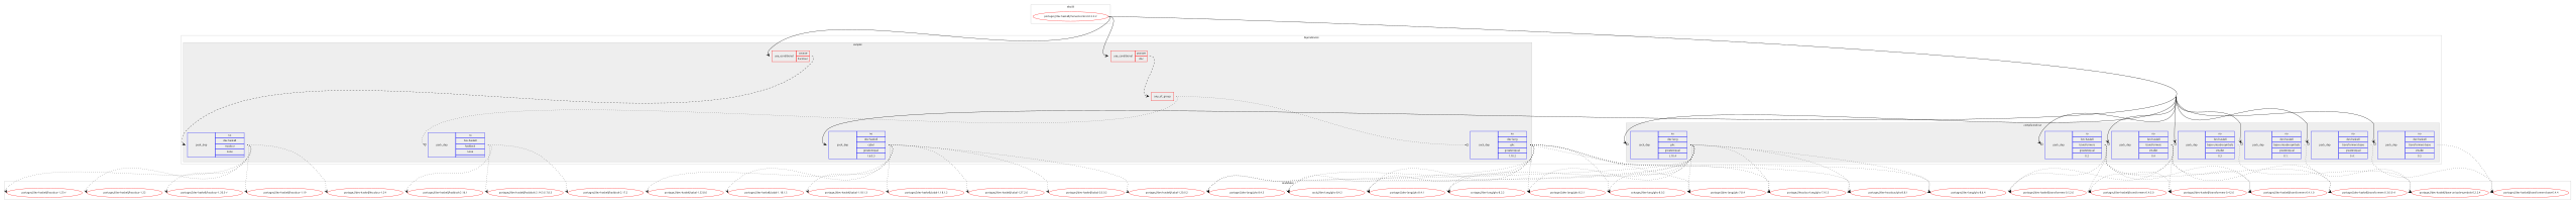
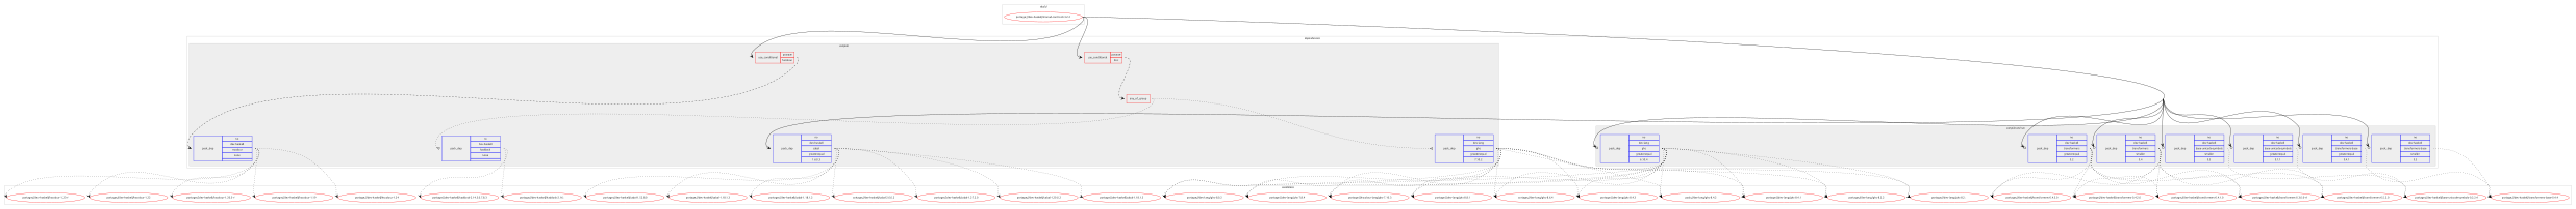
  digraph {
    compound=true
    concentrate=true
    fontname=Ubuntu
    fontsize=10
    newrank=true
    rankdir=TB
    ranksep=1.5
    node [color=red fontname=Ubuntu fontsize=10]
    edge [arrowhead=vee fontname=Ubuntu headport=w style=dotted tailport=e weight=100]
    n1 [label="portage://dev-haskell/monad-control-0.3.2.2" width=4]
    n2 [color=blue label=<<TABLE BORDER="0" CELLBORDER="1" CELLSPACING="0" CELLPADDING="4" WIDTH="220"><TR><TD ROWSPAN="6" CELLPADDING="30">pack_dep</TD></TR><TR><TD WIDTH="110">no</TD></TR><TR><TD>dev-haskell</TD></TR><TR><TD>haddock</TD></TR><TR><TD>none</TD></TR><TR><TD></TD></TR></TABLE>> shape=none]
    n3 [color=blue label=<<TABLE BORDER="0" CELLBORDER="1" CELLSPACING="0" CELLPADDING="4" WIDTH="220"><TR><TD ROWSPAN="6" CELLPADDING="30">pack_dep</TD></TR><TR><TD WIDTH="110">no</TD></TR><TR><TD>dev-lang</TD></TR><TR><TD>ghc</TD></TR><TR><TD>greaterequal</TD></TR><TR><TD>7.10.2</TD></TR></TABLE>> shape=none]
    n4 [label=<<TABLE BORDER="0" CELLBORDER="1" CELLSPACING="0" CELLPADDING="4"><TR><TD CELLPADDING="10">any_of_group</TD></TR></TABLE>> shape=none]
    n5 [label=<<TABLE BORDER="0" CELLBORDER="1" CELLSPACING="0" CELLPADDING="4"><TR><TD ROWSPAN="3" CELLPADDING="10">use_conditional</TD></TR><TR><TD>positive</TD></TR><TR><TD>doc</TD></TR></TABLE>> shape=none]
    n6 [color=blue label=<<TABLE BORDER="0" CELLBORDER="1" CELLSPACING="0" CELLPADDING="4" WIDTH="220"><TR><TD ROWSPAN="6" CELLPADDING="30">pack_dep</TD></TR><TR><TD WIDTH="110">no</TD></TR><TR><TD>dev-haskell</TD></TR><TR><TD>hscolour</TD></TR><TR><TD>none</TD></TR><TR><TD></TD></TR></TABLE>> shape=none]
    n7 [label=<<TABLE BORDER="0" CELLBORDER="1" CELLSPACING="0" CELLPADDING="4"><TR><TD ROWSPAN="3" CELLPADDING="10">use_conditional</TD></TR><TR><TD>positive</TD></TR><TR><TD>hscolour</TD></TR></TABLE>> shape=none]
    n8 [color=blue label=<<TABLE BORDER="0" CELLBORDER="1" CELLSPACING="0" CELLPADDING="4" WIDTH="220"><TR><TD ROWSPAN="6" CELLPADDING="30">pack_dep</TD></TR><TR><TD WIDTH="110">no</TD></TR><TR><TD>dev-haskell</TD></TR><TR><TD>cabal</TD></TR><TR><TD>greaterequal</TD></TR><TR><TD>1.6.0.3</TD></TR></TABLE>> shape=none]
    n9 [color=blue label=<<TABLE BORDER="0" CELLBORDER="1" CELLSPACING="0" CELLPADDING="4" WIDTH="220"><TR><TD ROWSPAN="6" CELLPADDING="30">pack_dep</TD></TR><TR><TD WIDTH="110">no</TD></TR><TR><TD>dev-haskell</TD></TR><TR><TD>base-unicode-symbols</TD></TR><TR><TD>greaterequal</TD></TR><TR><TD>0.1.1</TD></TR></TABLE>> shape=none]
    n10 [color=blue label=<<TABLE BORDER="0" CELLBORDER="1" CELLSPACING="0" CELLPADDING="4" WIDTH="220"><TR><TD ROWSPAN="6" CELLPADDING="30">pack_dep</TD></TR><TR><TD WIDTH="110">no</TD></TR><TR><TD>dev-haskell</TD></TR><TR><TD>base-unicode-symbols</TD></TR><TR><TD>smaller</TD></TR><TR><TD>0.3</TD></TR></TABLE>> shape=none]
    n11 [color=blue label=<<TABLE BORDER="0" CELLBORDER="1" CELLSPACING="0" CELLPADDING="4" WIDTH="220"><TR><TD ROWSPAN="6" CELLPADDING="30">pack_dep</TD></TR><TR><TD WIDTH="110">no</TD></TR><TR><TD>dev-haskell</TD></TR><TR><TD>transformers</TD></TR><TR><TD>greaterequal</TD></TR><TR><TD>0.2</TD></TR></TABLE>> shape=none]
    n12 [color=blue label=<<TABLE BORDER="0" CELLBORDER="1" CELLSPACING="0" CELLPADDING="4" WIDTH="220"><TR><TD ROWSPAN="6" CELLPADDING="30">pack_dep</TD></TR><TR><TD WIDTH="110">no</TD></TR><TR><TD>dev-haskell</TD></TR><TR><TD>transformers</TD></TR><TR><TD>smaller</TD></TR><TR><TD>0.4</TD></TR></TABLE>> shape=none]
    n13 [color=blue label=<<TABLE BORDER="0" CELLBORDER="1" CELLSPACING="0" CELLPADDING="4" WIDTH="220"><TR><TD ROWSPAN="6" CELLPADDING="30">pack_dep</TD></TR><TR><TD WIDTH="110">no</TD></TR><TR><TD>dev-haskell</TD></TR><TR><TD>transformers-base</TD></TR><TR><TD>greaterequal</TD></TR><TR><TD>0.4.1</TD></TR></TABLE>> shape=none]
    n14 [color=blue label=<<TABLE BORDER="0" CELLBORDER="1" CELLSPACING="0" CELLPADDING="4" WIDTH="220"><TR><TD ROWSPAN="6" CELLPADDING="30">pack_dep</TD></TR><TR><TD WIDTH="110">no</TD></TR><TR><TD>dev-haskell</TD></TR><TR><TD>transformers-base</TD></TR><TR><TD>smaller</TD></TR><TR><TD>0.5</TD></TR></TABLE>> shape=none]
    n15 [color=blue label=<<TABLE BORDER="0" CELLBORDER="1" CELLSPACING="0" CELLPADDING="4" WIDTH="220"><TR><TD ROWSPAN="6" CELLPADDING="30">pack_dep</TD></TR><TR><TD WIDTH="110">no</TD></TR><TR><TD>dev-lang</TD></TR><TR><TD>ghc</TD></TR><TR><TD>greaterequal</TD></TR><TR><TD>6.10.4</TD></TR></TABLE>> shape=none]
    n16 [label="portage://dev-haskell/haddock-2.14.3.0.7.8.3" width=4]
    n17 [label="portage://dev-haskell/haddock-2.16.1" width=4]
-   n18 [label="portage://dev-haskell/haddock-2.17.2" width=4]
    n19 [label="portage://hscolour-lang/ghc-7.10.3" width=4]
    n20 [label="portage://dev-lang/ghc-7.8.4" width=4]
    n21 [label="portage://dev-lang/ghc-8.0.2" width=4]
    n22 [label="portage://dev-lang/ghc-8.2.1" width=4]
    n23 [label="portage://dev-lang/ghc-8.2.2" width=4]
    n24 [label="portage://dev-lang/ghc-8.4.1" width=4]
    n25 [label="pack://dev-lang/ghc-8.4.2" width=4]
    n26 [label="portage://dev-lang/ghc-8.4.3" width=4]
    n27 [label="portage://dev-lang/ghc-8.6.4" width=4]
-   n28 [label="portage://dev-hscolour/ghc-8.8.1" width=4]
+   n28 [label="portage://dev-lang/ghc-8.8.1" width=4]
    n29 [label="portage://dev-haskell/hscolour-1.19" width=4]
    n30 [label="portage://dev-haskell/hscolour-1.20.3-r1" width=4]
    n31 [label="portage://dev-haskell/hscolour-1.22" width=4]
    n32 [label="portage://dev-haskell/hscolour-1.23-r1" width=4]
    n33 [label="portage://dev-haskell/hscolour-1.24" width=4]
    n34 [label="portage://dev-haskell/cabal-1.18.1.2" width=4]
    n35 [label="portage://dev-haskell/cabal-1.18.1.3" width=4]
    n36 [label="portage://dev-haskell/cabal-1.18.1.5" width=4]
    n37 [label="portage://dev-haskell/cabal-1.20.0.2" width=4]
    n38 [label="portage://dev-haskell/cabal-1.52.8.0" width=4]
    n39 [label="portage://dev-haskell/cabal-1.27.2.0" width=4]
    n40 [label="portage://dev-haskell/cabal-2.0.0.2" width=4]
    n41 [label="portage://dev-haskell/base-unicode-symbols-0.2.2.4" width=4]
    n42 [label="portage://dev-haskell/transformers-0.3.0.0-r1" width=4]
    n43 [label="portage://dev-haskell/transformers-0.4.1.0" width=4]
    n44 [label="portage://dev-haskell/transformers-0.4.2.0" width=4]
    n45 [label="portage://dev-haskell/transformers-0.4.3.0" width=4]
    n46 [label="portage://dev-haskell/transformers-0.5.2.0" width=4]
    n47 [label="portage://dev-haskell/transformers-base-0.4.4" width=4]
    subgraph cluster_1 {
      color=gray
      label=<<i>ebuild</i>>
      rank=same
      n1
    }
    subgraph cluster_2 {
      color=gray
      label=<<i>dependencies</i>>
      subgraph cluster_3 {
        color=gray
        fillcolor="#eeeeee"
        label=<<i>compile</i>>
        style=filled
        subgraph sub_4 {
          color=gray
          fillcolor="#eeeeee"
          label=<<i>compile</i>>
          style=filled
          n5
          subgraph sub_5 {
            color=gray
            fillcolor="#eeeeee"
            label=<<i>compile</i>>
            style=filled
            n4
            subgraph sub_6 {
              color=gray
              fillcolor="#eeeeee"
              label=<<i>compile</i>>
              style=filled
              n2
            }
            subgraph sub_7 {
              color=gray
              fillcolor="#eeeeee"
              label=<<i>compile</i>>
              style=filled
              n3
            }
          }
        }
        subgraph sub_8 {
          color=gray
          fillcolor="#eeeeee"
          label=<<i>compile</i>>
          style=filled
          n7
          subgraph sub_9 {
            color=gray
            fillcolor="#eeeeee"
            label=<<i>compile</i>>
            style=filled
            n6
          }
        }
        subgraph sub_10 {
          color=gray
          fillcolor="#eeeeee"
          label=<<i>compile</i>>
          style=filled
          n8
        }
      }
      subgraph cluster_11 {
        color=gray
        fillcolor="#eeeeee"
        label=<<i>compile and run</i>>
        style=filled
        subgraph sub_12 {
          color=gray
          fillcolor="#eeeeee"
          label=<<i>compile and run</i>>
          style=filled
          n9
        }
        subgraph sub_13 {
          color=gray
          fillcolor="#eeeeee"
          label=<<i>compile and run</i>>
          style=filled
          n10
        }
        subgraph sub_14 {
          color=gray
          fillcolor="#eeeeee"
          label=<<i>compile and run</i>>
          style=filled
          n11
        }
        subgraph sub_15 {
          color=gray
          fillcolor="#eeeeee"
          label=<<i>compile and run</i>>
          style=filled
          n12
        }
        subgraph sub_16 {
          color=gray
          fillcolor="#eeeeee"
          label=<<i>compile and run</i>>
          style=filled
          n13
        }
        subgraph sub_17 {
          color=gray
          fillcolor="#eeeeee"
          label=<<i>compile and run</i>>
          style=filled
          n14
        }
        subgraph sub_18 {
          color=gray
          fillcolor="#eeeeee"
          label=<<i>compile and run</i>>
          style=filled
          n15
        }
      }
      subgraph cluster_19 {
        color=gray
        fillcolor="#eeeeee"
        label=<<i>run</i>>
        style=filled
      }
    }
    subgraph cluster_20 {
      color=gray
      label=<<i>candidates</i>>
      rank=same
      subgraph sub_21 {
        color=black
        label=<<i>candidates</i>>
        nodesep=1
        rank=same
        n16
        n17
-       n18
      }
      subgraph sub_22 {
        color=black
        label=<<i>candidates</i>>
        nodesep=1
        rank=same
        n19
        n20
        n21
        n22
        n23
        n24
        n25
        n26
        n27
        n28
      }
      subgraph sub_23 {
        color=black
        label=<<i>candidates</i>>
        nodesep=1
        rank=same
        n29
        n30
        n31
        n32
        n33
      }
      subgraph sub_24 {
        color=black
        label=<<i>candidates</i>>
        nodesep=1
        rank=same
        n34
        n35
        n36
        n37
        n38
        n39
        n40
      }
      subgraph sub_25 {
        color=black
        label=<<i>candidates</i>>
        nodesep=1
        rank=same
        n41
      }
      subgraph sub_26 {
        color=black
        label=<<i>candidates</i>>
        nodesep=1
        rank=same
        n41
      }
      subgraph sub_27 {
        color=black
        label=<<i>candidates</i>>
        nodesep=1
        rank=same
        n42
        n43
        n44
        n45
        n46
      }
      subgraph sub_28 {
        color=black
        label=<<i>candidates</i>>
        nodesep=1
        rank=same
        n42
        n43
        n44
        n45
        n46
      }
      subgraph sub_29 {
        color=black
        label=<<i>candidates</i>>
        nodesep=1
        rank=same
        n47
      }
      subgraph sub_30 {
        color=black
        label=<<i>candidates</i>>
        nodesep=1
        rank=same
        n47
      }
      subgraph sub_31 {
        color=black
        label=<<i>candidates</i>>
        nodesep=1
        rank=same
        n19
        n20
        n21
        n22
        n23
        n24
        n25
        n26
        n27
        n28
      }
    }
    n1 -> n5 [style=solid weight=20]
    n1 -> n7 [style=solid weight=20]
    n1 -> n8 [style=solid weight=20]
    n1 -> n9 [arrowhead=odotvee style=solid weight=20]
    n1 -> n10 [arrowhead=odotvee style=solid weight=20]
    n1 -> n11 [arrowhead=odotvee style=solid weight=20]
    n1 -> n12 [arrowhead=odotvee style=solid weight=20]
    n1 -> n13 [arrowhead=odotvee style=solid weight=20]
    n1 -> n14 [arrowhead=odotvee style=solid weight=20]
    n1 -> n15 [arrowhead=odotvee style=solid weight=20]
    n2 -> n16
    n2 -> n17
-   n2 -> n18
    n3 -> n19
    n3 -> n20
    n3 -> n21
    n3 -> n22
    n3 -> n23
    n3 -> n24
    n3 -> n25
    n3 -> n26
    n3 -> n27
    n3 -> n28
    n4 -> n2 [arrowhead=oinv weight=20]
    n4 -> n3 [arrowhead=oinv weight=20]
    n5 -> n4 [style=dashed weight=20]
    n6 -> n29
    n6 -> n30
    n6 -> n31
    n6 -> n32
    n6 -> n33
    n7 -> n6 [style=dashed weight=20]
    n8 -> n34
    n8 -> n35
    n8 -> n36
    n8 -> n37
    n8 -> n38
    n8 -> n39
    n8 -> n40
    n9 -> n41
    n10 -> n41
    n11 -> n42
    n11 -> n43
    n11 -> n44
    n11 -> n45
    n11 -> n46
    n12 -> n42
    n12 -> n43
    n12 -> n44
    n12 -> n45
    n12 -> n46
    n13 -> n47
    n14 -> n47
    n15 -> n19
    n15 -> n20
    n15 -> n21
    n15 -> n22
    n15 -> n23
    n15 -> n24
    n15 -> n25
    n15 -> n26
    n15 -> n27
    n15 -> n28
  }
